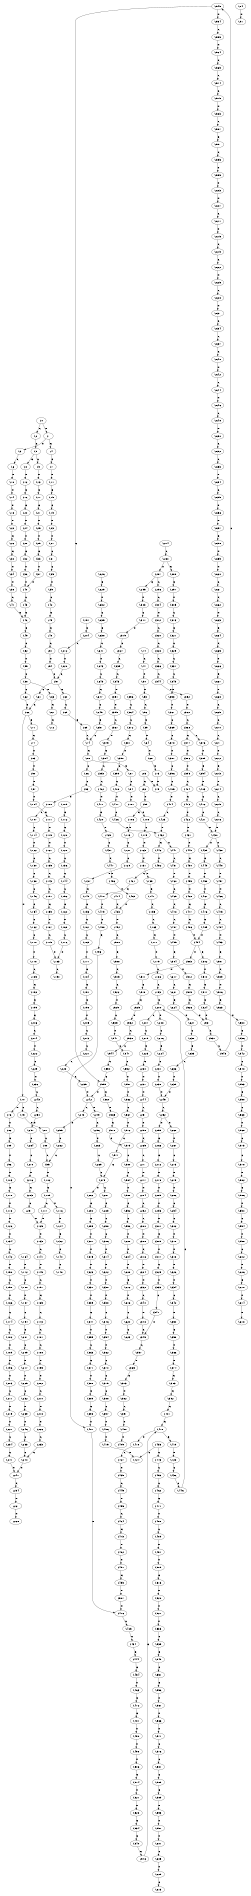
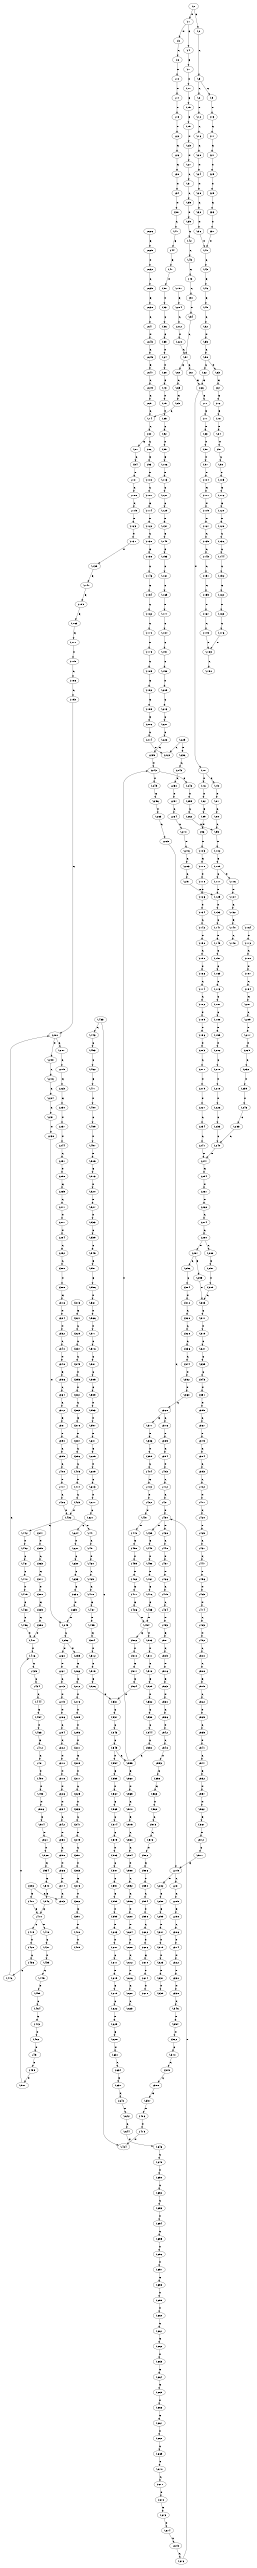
  strict digraph {
    S0
    S1
    S2
    S3
    S4
    S5
    S6
    S7
    S8
    S9
    S10
    S11
    S12
    S13
    S14
    S15
    S16
    S17
    S18
    S19
    S20
    S21
    S22
    S23
    S24
    S25
    S26
    S27
    S28
    S29
    S30
    S31
    S32
    S33
    S34
    S35
    S36
    S37
    S38
    S39
    S40
    S41
    S42
    S43
    S44
    S45
    S46
    S47
    S48
    S49
    S50
    S51
    S52
    S53
    S54
    S55
    S56
    S57
    S58
    S59
    S60
    S61
    S62
    S63
    S64
    S65
    S66
    S67
    S68
    S69
    S70
    S71
    S72
    S73
    S74
    S75
    S76
    S77
+   S78
    S79
    S80
    S81
    S82
    S83
    S84
    S85
    S86
    S87
    S88
    S89
    S90
    S91
    S92
    S93
    S94
    S95
    S96
    S97
+   S98
    S99
    S100
    S101
    S102
    S103
    S104
    S105
    S106
    S107
    S108
    S109
    S110
    S111
    S112
    S113
    S114
    S115
    S116
    S117
    S118
    S119
    S120
    S121
    S122
    S123
    S124
    S125
    S126
    S127
    S128
    S129
    S130
    S131
    S132
    S133
    S134
    S135
    S136
    S137
    S138
    S139
    S140
    S141
    S142
    S143
    S144
    S145
    S146
    S147
    S148
    S149
    S150
    S151
    S152
    S153
    S154
    S155
    S157
    S158
    S159
    S160
    S161
    S162
    S163
    S165
    S166
    S167
    S168
    S169
    S170
    S171
    S164
    S172
    S173
    S174
    S175
    S176
    S177
    S178
    S179
    S180
    S181
    S182
    S183
    S184
    S185
    S186
    S187
    S188
    S189
    S190
    S191
    S192
    S193
    S194
    S195
    S196
    S198
    S199
    S200
    S201
    S202
    S203
    S197
    S204
    S205
    S206
    S207
    S208
    S209
    S210
    S211
    S212
    S213
    S214
    S215
    S216
    S217
    S218
    S219
    S220
    S221
    S222
    S223
    S224
    S225
    S226
    S227
    S228
    S229
    S230
    S231
    S232
    S233
    S234
    S235
    S236
    S237
    S238
    S239
    S240
    S241
    S242
    S243
    S244
    S245
    S246
    S247
    S248
    S249
    S250
    S251
    S252
    S253
    S254
    S255
    S256
    S257
    S258
    S259
    S260
    S261
    S262
    S263
    S264
    S265
    S266
    S267
    S268
    S269
    S270
    S271
    S272
    S273
    S274
    S275
    S276
    S277
    S278
    S279
    S280
    S281
    S282
    S283
    S284
    S285
    S286
    S287
    S288
    S289
    S290
    S291
    S292
    S293
    S294
    S295
    S296
    S297
    S298
    S299
    S300
    S301
    S302
    S303
    S304
    S305
    S306
    S307
    S308
    S309
    S310
    S311
    S312
    S313
    S314
    S315
    S316
    S317
    S318
    S319
    S320
    S321
    S322
    S323
    S324
    S325
    S326
    S327
    S328
    S329
    S330
    S331
    S332
    S333
    S334
    S335
    S336
    S337
    S338
    S339
    S340
    S341
    S342
    S343
    S344
    S345
    S346
    S347
    S348
    S349
    S350
    S351
    S352
    S353
    S354
    S355
    S356
    S357
    S358
    S359
    S360
    S361
    S362
    S363
    S364
    S365
    S366
    S367
    S368
    S369
    S370
    S371
    S372
    S373
    S374
    S375
    S376
    S377
    S378
    S379
    S380
    S381
    S382
    S383
    S384
    S385
    S386
    S387
    S388
    S389
    S390
    S391
    S392
    S393
    S394
    S395
    S396
    S397
    S398
    S399
    S400
    S401
    S402
    S403
    S404
    S405
    S406
    S407
    S408
    S409
    S410
    S411
    S412
    S413
    S414
    S415
    S416
    S417
    S418
    S419
    S420
    S421
    S422
    S423
    S424
    S425
    S426
    S427
    S428
    S429
    S430
    S431
    S432
    S434
    S435
    S436
    S437
    S438
    S439
    S440
    S441
    S442
    S433
    S443
    S444
    S445
    S446
    S447
    S448
    S449
    S450
    S451
    S452
    S453
    S454
    S455
    S456
    S457
    S458
    S459
    S460
    S461
    S462
    S463
    S464
    S465
    S466
    S467
    S468
    S469
    S470
    S471
    S472
    S473
    S474
    S475
    S476
    S477
    S478
    S479
    S480
    S481
    S482
    S483
    S484
    S485
    S486
    S487
    S488
    S489
    S490
    S491
    S492
    S493
    S494
    S495
    S496
    S497
    S498
    S499
    S500
    S501
    S502
    S503
    S504
    S505
    S506
    S507
    S508
    S509
    S510
    S511
    S512
    S513
    S514
    S515
    S516
    S517
    S518
    S519
    S520
    S521
    S522
    S523
    S524
    S525
    S526
    S527
    S528
    S529
    S530
    S531
    S532
    S533
    S534
    S535
    S536
    S537
    S538
    S539
    S540
    S541
    S542
    S543
    S544
    S545
    S546
    S547
    S548
    S549
    S550
    S551
    S552
    S553
    S554
    S555
    S556
    S557
    S558
    S559
    S560
    S561
    S562
    S563
    S564
    S565
    S566
    S567
    S568
    S569
    S570
    S571
    S572
    S573
    S574
    S575
    S576
    S577
    S578
    S579
    S580
    S581
    S582
    S583
    S584
    S585
    S586
    S587
    S588
    S589
    S590
    S591
    S592
    S593
    S594
    S595
    S596
    S597
    S598
    S599
    S600
    S601
    S602
    S603
    S604
    S605
    S606
    S607
    S608
    S609
    S610
    S611
    S612
    S613
    S614
    S615
    S616
    S617
    S618
    S619
    S620
    S621
    S622
    S623
    S624
    S625
    S627
    S628
    S626
    S629
    S630
    S631
    S632
    S633
    S634
    S635
    S636
    S637
    S638
    S639
    S640
    S641
    S642
    S643
    S644
    S645
    S646
    S647
    S648
    S649
    S650
    S651
    S652
    S653
    S654
    S655
    S656
    S657
    S658
    S659
    S660
    S661
    S662
    S663
    S664
    S665
    S666
    S667
    S668
    S669
    S670
    S671
    S672
    S673
    S674
    S675
    S676
    S0 -> S1 [label=T]
    S0 -> S2 [label=C]
    S1 -> S3 [label=A]
    S1 -> S4 [label=G]
    S2 -> S5 [label=G]
    S3 -> S6 [label=C]
    S4 -> S7 [label=G]
    S5 -> S8 [label=G]
    S5 -> S9 [label=C]
    S6 -> S10 [label=T]
    S7 -> S11 [label=T]
    S8 -> S12 [label=T]
    S9 -> S13 [label=T]
    S10 -> S14 [label=A]
    S11 -> S15 [label=G]
    S12 -> S16 [label=G]
    S13 -> S17 [label=G]
    S14 -> S18 [label=T]
    S15 -> S19 [label=G]
    S16 -> S20 [label=G]
    S17 -> S21 [label=G]
    S18 -> S22 [label=T]
    S19 -> S23 [label=A]
    S20 -> S24 [label=A]
    S21 -> S25 [label=A]
    S22 -> S26 [label=G]
    S23 -> S27 [label=A]
    S24 -> S28 [label=A]
    S25 -> S29 [label=A]
    S26 -> S30 [label=G]
    S27 -> S31 [label=C]
    S28 -> S32 [label=G]
    S29 -> S33 [label=G]
    S30 -> S34 [label=A]
    S31 -> S35 [label=C]
    S32 -> S36 [label=A]
    S33 -> S37 [label=A]
    S34 -> S38 [label=A]
    S35 -> S39 [label=T]
    S36 -> S40 [label=A]
    S37 -> S40 [label=A]
    S38 -> S41 [label=C]
    S39 -> S42 [label=C]
    S40 -> S43 [label=C]
-   S41 -> S46 [label=G]
+   S41 -> S44 [label=G]
    S42 -> S45 [label=G]
    S43 -> S46 [label=G]
    S44 -> S47 [label=G]
    S45 -> S48 [label=G]
    S46 -> S49 [label=G]
    S47 -> S50 [label=T]
    S48 -> S51 [label=C]
    S49 -> S52 [label=C]
    S50 -> S53 [label=A]
    S51 -> S54 [label=A]
    S52 -> S55 [label=A]
    S53 -> S56 [label=C]
    S54 -> S57 [label=C]
    S55 -> S58 [label=C]
    S56 -> S59 [label=G]
    S57 -> S60 [label=G]
    S57 -> S61 [label=C]
    S58 -> S62 [label=C]
    S58 -> S63 [label=T]
    S59 -> S64 [label=A]
    S60 -> S65 [label=C]
    S61 -> S66 [label=G]
    S62 -> S66 [label=G]
    S63 -> S67 [label=G]
    S64 -> S68 [label=A]
    S65 -> S69 [label=G]
    S66 -> S70 [label=A]
    S66 -> S71 [label=G]
    S67 -> S72 [label=G]
    S68 -> S73 [label=G]
    S69 -> S74 [label=C]
    S70 -> S75 [label=G]
    S70 -> S76 [label=A]
    S71 -> S77 [label=G]
+   S72 -> S78 [label=G]
    S73 -> S79 [label=A]
    S74 -> S80 [label=G]
    S75 -> S81 [label=T]
    S76 -> S82 [label=T]
    S77 -> S83 [label=A]
-   S85 -> S79 [label=A]
+   S78 -> S84 [label=A]
+   S79 -> S85 [label=A]
    S80 -> S86 [label=C]
    S80 -> S87 [label=G]
    S81 -> S88 [label=C]
    S82 -> S89 [label=G]
    S83 -> S90 [label=A]
    S84 -> S91 [label=A]
    S85 -> S92 [label=G]
    S86 -> S93 [label=G]
    S87 -> S94 [label=C]
    S88 -> S95 [label=C]
    S89 -> S96 [label=T]
    S90 -> S97 [label=T]
+   S91 -> S98 [label=C]
    S92 -> S99 [label=T]
    S93 -> S100 [label=T]
    S94 -> S101 [label=T]
    S95 -> S102 [label=A]
    S96 -> S103 [label=A]
    S97 -> S104 [label=T]
+   S98 -> S105 [label=T]
    S99 -> S106 [label=G]
    S100 -> S107 [label=C]
    S101 -> S108 [label=G]
    S102 -> S109 [label=G]
    S103 -> S110 [label=G]
    S104 -> S111 [label=G]
    S105 -> S112 [label=G]
    S106 -> S113 [label=T]
    S107 -> S114 [label=G]
    S108 -> S115 [label=G]
    S109 -> S116 [label=T]
    S109 -> S117 [label=C]
    S110 -> S118 [label=T]
    S111 -> S119 [label=A]
    S112 -> S120 [label=G]
    S113 -> S121 [label=C]
    S114 -> S122 [label=A]
    S115 -> S123 [label=A]
    S116 -> S124 [label=A]
    S117 -> S125 [label=T]
    S118 -> S126 [label=T]
    S119 -> S127 [label=A]
    S120 -> S128 [label=A]
    S121 -> S129 [label=C]
    S122 -> S130 [label=C]
    S123 -> S131 [label=A]
    S124 -> S132 [label=G]
    S125 -> S133 [label=T]
    S126 -> S134 [label=T]
    S127 -> S135 [label=C]
    S128 -> S136 [label=C]
    S129 -> S137 [label=T]
    S130 -> S138 [label=G]
    S131 -> S139 [label=T]
    S132 -> S140 [label=G]
    S133 -> S141 [label=C]
    S134 -> S142 [label=C]
    S135 -> S143 [label=C]
    S136 -> S144 [label=C]
    S137 -> S145 [label=G]
    S138 -> S146 [label=C]
    S139 -> S147 [label=G]
    S140 -> S148 [label=G]
    S141 -> S149 [label=A]
    S142 -> S150 [label=A]
    S143 -> S151 [label=C]
    S144 -> S152 [label=C]
    S145 -> S153 [label=G]
    S146 -> S154 [label=G]
    S147 -> S155 [label=G]
    S149 -> S157 [label=C]
    S150 -> S158 [label=C]
    S151 -> S159 [label=G]
    S152 -> S160 [label=G]
    S153 -> S161 [label=C]
    S154 -> S162 [label=C]
    S155 -> S163 [label=G]
    S157 -> S165 [label=G]
    S158 -> S166 [label=T]
    S159 -> S167 [label=T]
    S160 -> S168 [label=T]
    S161 -> S169 [label=C]
    S162 -> S170 [label=C]
    S163 -> S171 [label=G]
    S165 -> S173 [label=C]
    S166 -> S174 [label=C]
    S167 -> S175 [label=C]
    S168 -> S176 [label=C]
    S169 -> S177 [label=T]
    S170 -> S178 [label=T]
    S171 -> S179 [label=T]
    S164 -> S172 [label=A]
    S172 -> S180 [label=C]
    S173 -> S181 [label=C]
    S174 -> S182 [label=C]
    S175 -> S183 [label=T]
    S176 -> S183 [label=T]
    S177 -> S184 [label=G]
    S178 -> S185 [label=C]
    S179 -> S186 [label=C]
    S180 -> S187 [label=T]
    S181 -> S188 [label=C]
    S182 -> S189 [label=T]
    S183 -> S190 [label=C]
    S184 -> S191 [label=G]
    S185 -> S192 [label=G]
    S186 -> S193 [label=C]
    S187 -> S194 [label=C]
    S188 -> S195 [label=T]
    S189 -> S196 [label=T]
    S191 -> S198 [label=G]
    S192 -> S199 [label=G]
    S193 -> S200 [label=G]
    S194 -> S201 [label=G]
    S195 -> S202 [label=T]
    S196 -> S203 [label=T]
    S198 -> S205 [label=T]
    S199 -> S206 [label=G]
    S200 -> S207 [label=C]
    S200 -> S208 [label=T]
    S201 -> S209 [label=C]
    S202 -> S210 [label=C]
    S203 -> S211 [label=C]
    S197 -> S204 [label=G]
    S204 -> S212 [label=C]
    S205 -> S213 [label=C]
    S206 -> S214 [label=C]
    S207 -> S215 [label=C]
    S208 -> S216 [label=C]
    S209 -> S217 [label=T]
    S210 -> S218 [label=A]
    S211 -> S219 [label=A]
    S212 -> S220 [label=A]
    S213 -> S221 [label=C]
    S214 -> S222 [label=T]
    S215 -> S223 [label=G]
    S216 -> S224 [label=G]
    S217 -> S225 [label=T]
    S218 -> S226 [label=T]
    S219 -> S227 [label=T]
    S220 -> S57 [label=C]
    S221 -> S228 [label=C]
-   S222 -> S229 [label=C]
+   S229 -> S222 [label=C]
    S223 -> S230 [label=G]
    S224 -> S231 [label=G]
    S225 -> S232 [label=C]
    S226 -> S233 [label=C]
    S227 -> S234 [label=C]
    S228 -> S235 [label=G]
    S229 -> S236 [label=A]
    S230 -> S237 [label=A]
    S231 -> S238 [label=A]
    S232 -> S239 [label=A]
    S233 -> S240 [label=C]
    S234 -> S241 [label=C]
    S235 -> S242 [label=A]
    S236 -> S243 [label=C]
    S237 -> S244 [label=A]
    S238 -> S245 [label=A]
    S239 -> S246 [label=T]
    S240 -> S247 [label=A]
    S241 -> S247 [label=A]
    S242 -> S248 [label=G]
    S242 -> S249 [label=A]
    S243 -> S250 [label=G]
    S244 -> S251 [label=C]
    S245 -> S252 [label=C]
    S246 -> S253 [label=C]
    S247 -> S254 [label=G]
    S248 -> S255 [label=T]
    S249 -> S256 [label=G]
    S250 -> S257 [label=T]
    S251 -> S258 [label=T]
    S252 -> S259 [label=A]
    S252 -> S260 [label=T]
    S253 -> S240 [label=C]
    S254 -> S261 [label=A]
    S255 -> S262 [label=C]
    S256 -> S263 [label=T]
    S257 -> S264 [label=C]
    S258 -> S265 [label=G]
    S259 -> S266 [label=G]
    S260 -> S267 [label=A]
    S261 -> S268 [label=A]
    S262 -> S95 [label=C]
    S263 -> S269 [label=C]
    S264 -> S270 [label=C]
    S265 -> S271 [label=C]
    S266 -> S272 [label=G]
    S267 -> S273 [label=C]
+   S268 -> S274 [label=C]
    S269 -> S275 [label=G]
    S270 -> S276 [label=A]
    S271 -> S277 [label=A]
    S272 -> S278 [label=A]
    S273 -> S279 [label=A]
    S274 -> S280 [label=C]
    S275 -> S281 [label=C]
    S275 -> S282 [label=A]
    S276 -> S283 [label=G]
    S277 -> S284 [label=A]
    S278 -> S285 [label=A]
    S279 -> S286 [label=A]
    S280 -> S287 [label=A]
    S280 -> S288 [label=G]
    S281 -> S289 [label=G]
    S282 -> S290 [label=G]
    S283 -> S291 [label=C]
    S284 -> S292 [label=C]
    S285 -> S293 [label=T]
    S286 -> S294 [label=C]
    S287 -> S295 [label=G]
    S287 -> S296 [label=C]
    S288 -> S297 [label=G]
    S289 -> S298 [label=G]
    S290 -> S299 [label=G]
    S291 -> S125 [label=T]
    S292 -> S300 [label=C]
    S293 -> S301 [label=A]
    S294 -> S302 [label=G]
    S295 -> S303 [label=A]
    S296 -> S304 [label=C]
    S297 -> S305 [label=A]
    S298 -> S306 [label=C]
    S299 -> S307 [label=T]
    S300 -> S308 [label=A]
    S301 -> S309 [label=G]
    S302 -> S310 [label=A]
    S303 -> S311 [label=C]
    S304 -> S312 [label=A]
-   S305 -> S313 [label=C]
+   S305 -> S303 [label=C]
    S306 -> S314 [label=T]
    S307 -> S315 [label=A]
    S308 -> S316 [label=G]
    S309 -> S317 [label=T]
    S310 -> S318 [label=A]
    S311 -> S319 [label=T]
    S312 -> S320 [label=C]
    S313 -> S321 [label=G]
    S314 -> S322 [label=A]
    S315 -> S323 [label=T]
    S316 -> S324 [label=A]
    S317 -> S325 [label=C]
    S318 -> S326 [label=A]
    S319 -> S327 [label=C]
    S320 -> S328 [label=C]
    S321 -> S329 [label=C]
    S322 -> S330 [label=T]
    S323 -> S331 [label=A]
    S324 -> S332 [label=A]
    S325 -> S333 [label=T]
    S326 -> S334 [label=A]
    S327 -> S335 [label=C]
    S328 -> S336 [label=C]
    S329 -> S337 [label=C]
    S330 -> S338 [label=A]
    S331 -> S339 [label=A]
    S332 -> S340 [label=C]
    S333 -> S341 [label=C]
    S334 -> S342 [label=C]
    S335 -> S343 [label=C]
    S336 -> S344 [label=C]
    S337 -> S345 [label=C]
    S338 -> S346 [label=G]
-   S339 -> S347 [label=G]
    S340 -> S348 [label=A]
    S341 -> S349 [label=T]
    S342 -> S350 [label=A]
    S343 -> S351 [label=A]
    S344 -> S352 [label=T]
    S345 -> S353 [label=A]
    S346 -> S354 [label=T]
    S347 -> S355 [label=T]
-   S348 -> S349 [label=G]
+   S348 -> S356 [label=G]
    S349 -> S357 [label=C]
    S350 -> S358 [label=G]
    S351 -> S359 [label=T]
    S352 -> S360 [label=T]
    S353 -> S361 [label=T]
    S354 -> S362 [label=A]
    S355 -> S363 [label=C]
    S356 -> S364 [label=C]
    S357 -> S365 [label=T]
    S358 -> S366 [label=A]
    S359 -> S367 [label=C]
    S360 -> S368 [label=C]
    S361 -> S369 [label=C]
    S362 -> S370 [label=G]
    S363 -> S371 [label=G]
    S364 -> S372 [label=C]
    S365 -> S373 [label=G]
    S366 -> S374 [label=A]
    S367 -> S375 [label=T]
    S368 -> S376 [label=C]
    S368 -> S377 [label=G]
    S369 -> S378 [label=G]
    S370 -> S379 [label=C]
    S371 -> S380 [label=T]
    S372 -> S381 [label=G]
    S373 -> S382 [label=A]
    S374 -> S383 [label=G]
    S375 -> S384 [label=G]
    S376 -> S385 [label=T]
    S377 -> S386 [label=A]
    S378 -> S387 [label=T]
    S379 -> S388 [label=C]
    S380 -> S389 [label=G]
    S381 -> S390 [label=T]
    S382 -> S391 [label=G]
-   S383 -> S392 [label=G]
+   S392 -> S383 [label=G]
    S384 -> S393 [label=C]
    S385 -> S394 [label=G]
    S386 -> S395 [label=T]
    S387 -> S396 [label=C]
    S388 -> S397 [label=G]
    S389 -> S398 [label=G]
    S390 -> S399 [label=C]
    S391 -> S400 [label=T]
    S392 -> S401 [label=G]
    S393 -> S402 [label=C]
    S394 -> S403 [label=T]
    S395 -> S404 [label=C]
    S396 -> S405 [label=C]
    S397 -> S406 [label=A]
    S398 -> S407 [label=T]
    S399 -> S408 [label=C]
    S400 -> S409 [label=A]
    S401 -> S410 [label=G]
    S402 -> S411 [label=A]
    S403 -> S412 [label=C]
    S404 -> S413 [label=G]
    S405 -> S414 [label=T]
    S406 -> S415 [label=A]
    S407 -> S416 [label=A]
    S408 -> S417 [label=T]
    S410 -> S418 [label=T]
    S410 -> S419 [label=G]
    S411 -> S420 [label=G]
    S412 -> S421 [label=C]
    S413 -> S422 [label=T]
    S414 -> S423 [label=C]
    S415 -> S424 [label=A]
    S416 -> S425 [label=C]
    S417 -> S426 [label=C]
    S418 -> S427 [label=C]
    S419 -> S428 [label=T]
    S420 -> S429 [label=T]
    S421 -> S430 [label=T]
    S422 -> S431 [label=T]
    S423 -> S432 [label=T]
    S425 -> S434 [label=C]
    S426 -> S432 [label=T]
    S427 -> S435 [label=T]
    S428 -> S436 [label=C]
    S429 -> S437 [label=C]
    S430 -> S438 [label=A]
    S430 -> S439 [label=T]
    S431 -> S440 [label=T]
    S432 -> S441 [label=T]
    S432 -> S442 [label=G]
    S434 -> S444 [label=G]
    S435 -> S445 [label=C]
    S436 -> S446 [label=C]
    S437 -> S447 [label=G]
    S438 -> S448 [label=C]
    S439 -> S449 [label=G]
    S440 -> S450 [label=G]
    S441 -> S451 [label=C]
    S442 -> S452 [label=T]
    S433 -> S424 [label=C]
    S433 -> S443 [label=C]
    S443 -> S453 [label=C]
    S444 -> S454 [label=G]
    S445 -> S455 [label=T]
    S446 -> S200 [label=G]
    S447 -> S456 [label=T]
    S448 -> S457 [label=T]
    S449 -> S458 [label=T]
    S450 -> S459 [label=T]
    S451 -> S460 [label=T]
    S452 -> S461 [label=C]
    S453 -> S462 [label=C]
    S454 -> S463 [label=T]
    S455 -> S464 [label=C]
    S456 -> S465 [label=A]
    S457 -> S466 [label=A]
    S458 -> S467 [label=A]
    S459 -> S468 [label=A]
    S460 -> S469 [label=C]
    S461 -> S470 [label=G]
    S462 -> S471 [label=G]
    S463 -> S472 [label=G]
    S464 -> S473 [label=G]
-   S465 -> S483 [label=A]
+   S465 -> S474 [label=A]
    S466 -> S475 [label=C]
    S467 -> S476 [label=G]
    S468 -> S477 [label=G]
    S469 -> S478 [label=G]
    S470 -> S479 [label=T]
    S471 -> S480 [label=A]
    S472 -> S481 [label=G]
    S473 -> S482 [label=T]
    S474 -> S483 [label=G]
    S475 -> S484 [label=C]
    S476 -> S485 [label=G]
    S477 -> S486 [label=G]
    S478 -> S487 [label=G]
    S479 -> S488 [label=G]
    S480 -> S489 [label=C]
    S481 -> S490 [label=T]
    S482 -> S491 [label=T]
    S483 -> S492 [label=A]
    S484 -> S493 [label=A]
    S485 -> S494 [label=A]
    S486 -> S494 [label=A]
    S487 -> S495 [label=A]
    S488 -> S496 [label=G]
    S489 -> S497 [label=T]
    S490 -> S498 [label=T]
    S491 -> S499 [label=G]
    S492 -> S500 [label=C]
    S493 -> S501 [label=G]
    S494 -> S502 [label=G]
    S494 -> S503 [label=A]
    S495 -> S504 [label=G]
    S496 -> S407 [label=T]
    S497 -> S505 [label=A]
    S498 -> S506 [label=A]
    S499 -> S507 [label=T]
    S500 -> S508 [label=G]
    S501 -> S509 [label=G]
    S502 -> S510 [label=A]
    S503 -> S511 [label=A]
    S504 -> S512 [label=A]
    S505 -> S513 [label=G]
    S506 -> S514 [label=G]
    S507 -> S416 [label=A]
    S508 -> S515 [label=G]
    S509 -> S516 [label=A]
    S510 -> S517 [label=G]
    S511 -> S518 [label=G]
    S512 -> S519 [label=G]
    S513 -> S520 [label=A]
    S514 -> S521 [label=A]
    S515 -> S522 [label=C]
    S516 -> S523 [label=G]
    S517 -> S524 [label=G]
    S518 -> S525 [label=G]
    S519 -> S526 [label=G]
    S520 -> S527 [label=A]
    S521 -> S528 [label=A]
    S522 -> S529 [label=T]
    S523 -> S530 [label=A]
    S524 -> S531 [label=T]
    S525 -> S532 [label=T]
    S526 -> S531 [label=T]
    S527 -> S533 [label=T]
    S528 -> S534 [label=G]
    S529 -> S535 [label=C]
    S530 -> S536 [label=G]
    S531 -> S537 [label=C]
    S532 -> S538 [label=C]
    S533 -> S539 [label=C]
    S534 -> S540 [label=G]
    S535 -> S541 [label=T]
    S536 -> S542 [label=T]
    S537 -> S543 [label=C]
    S538 -> S544 [label=C]
    S539 -> S545 [label=G]
    S540 -> S546 [label=G]
    S541 -> S547 [label=C]
    S542 -> S548 [label=C]
    S543 -> S549 [label=C]
    S544 -> S550 [label=C]
    S545 -> S551 [label=G]
    S546 -> S410 [label=G]
    S547 -> S552 [label=G]
    S548 -> S553 [label=A]
    S549 -> S554 [label=A]
    S549 -> S555 [label=G]
    S550 -> S555 [label=G]
    S551 -> S556 [label=G]
    S552 -> S557 [label=A]
    S553 -> S558 [label=G]
    S554 -> S559 [label=G]
    S555 -> S242 [label=A]
    S555 -> S560 [label=G]
    S556 -> S561 [label=T]
    S557 -> S562 [label=A]
    S558 -> S563 [label=G]
    S559 -> S564 [label=A]
    S560 -> S565 [label=A]
    S561 -> S566 [label=A]
    S562 -> S567 [label=G]
    S563 -> S568 [label=A]
    S564 -> S569 [label=G]
    S565 -> S570 [label=G]
    S566 -> S571 [label=T]
    S567 -> S572 [label=T]
    S568 -> S573 [label=C]
    S569 -> S574 [label=C]
    S570 -> S575 [label=G]
    S571 -> S576 [label=C]
    S572 -> S577 [label=C]
    S573 -> S578 [label=C]
    S574 -> S579 [label=C]
    S575 -> S580 [label=C]
    S576 -> S581 [label=C]
    S577 -> S275 [label=G]
    S578 -> S582 [label=A]
    S579 -> S583 [label=A]
    S580 -> S584 [label=G]
    S581 -> S585 [label=C]
    S582 -> S586 [label=G]
    S583 -> S587 [label=C]
    S584 -> S588 [label=T]
    S585 -> S589 [label=G]
    S586 -> S590 [label=T]
    S587 -> S591 [label=G]
    S588 -> S592 [label=G]
    S589 -> S593 [label=A]
    S590 -> S594 [label=C]
    S591 -> S595 [label=G]
    S592 -> S596 [label=G]
    S593 -> S597 [label=A]
    S594 -> S598 [label=T]
    S595 -> S599 [label=T]
    S596 -> S600 [label=T]
    S597 -> S601 [label=A]
    S598 -> S602 [label=C]
    S599 -> S603 [label=T]
    S600 -> S604 [label=A]
    S601 -> S605 [label=G]
    S602 -> S606 [label=T]
    S603 -> S607 [label=A]
    S604 -> S608 [label=T]
    S605 -> S609 [label=T]
    S606 -> S610 [label=G]
    S607 -> S611 [label=C]
    S608 -> S612 [label=G]
    S609 -> S613 [label=G]
    S610 -> S614 [label=T]
    S611 -> S615 [label=T]
    S612 -> S616 [label=A]
+   S613 -> S617 [label=T]
    S614 -> S618 [label=A]
    S615 -> S619 [label=G]
    S616 -> S620 [label=G]
    S617 -> S621 [label=C]
    S619 -> S622 [label=C]
    S620 -> S623 [label=C]
    S621 -> S624 [label=G]
    S622 -> S625 [label=A]
    S624 -> S627 [label=T]
    S625 -> S628 [label=G]
    S627 -> S630 [label=C]
    S628 -> S631 [label=A]
    S626 -> S629 [label=G]
    S629 -> S632 [label=T]
    S630 -> S633 [label=G]
    S631 -> S634 [label=C]
    S632 -> S635 [label=C]
    S633 -> S636 [label=G]
    S634 -> S637 [label=G]
    S635 -> S638 [label=G]
    S636 -> S639 [label=A]
    S637 -> S640 [label=G]
    S638 -> S641 [label=C]
    S639 -> S245 [label=A]
    S640 -> S642 [label=A]
    S641 -> S643 [label=A]
    S642 -> S644 [label=C]
    S643 -> S645 [label=C]
    S644 -> S646 [label=A]
    S645 -> S647 [label=G]
    S646 -> S648 [label=C]
    S647 -> S649 [label=C]
    S648 -> S650 [label=A]
    S649 -> S651 [label=G]
    S650 -> S652 [label=C]
    S651 -> S74 [label=C]
    S652 -> S653 [label=C]
    S653 -> S654 [label=T]
    S654 -> S655 [label=C]
    S655 -> S656 [label=T]
    S656 -> S657 [label=A]
    S657 -> S658 [label=G]
    S658 -> S659 [label=A]
    S659 -> S660 [label=A]
    S660 -> S661 [label=C]
    S661 -> S662 [label=G]
    S662 -> S663 [label=A]
    S663 -> S664 [label=G]
    S664 -> S665 [label=G]
    S665 -> S666 [label=T]
    S666 -> S667 [label=G]
    S667 -> S668 [label=T]
    S668 -> S669 [label=C]
    S669 -> S670 [label=C]
    S670 -> S671 [label=C]
    S671 -> S672 [label=T]
    S672 -> S673 [label=G]
    S673 -> S674 [label=T]
    S674 -> S675 [label=C]
    S675 -> S676 [label=C]
    S676 -> S430 [label=T]
  }
